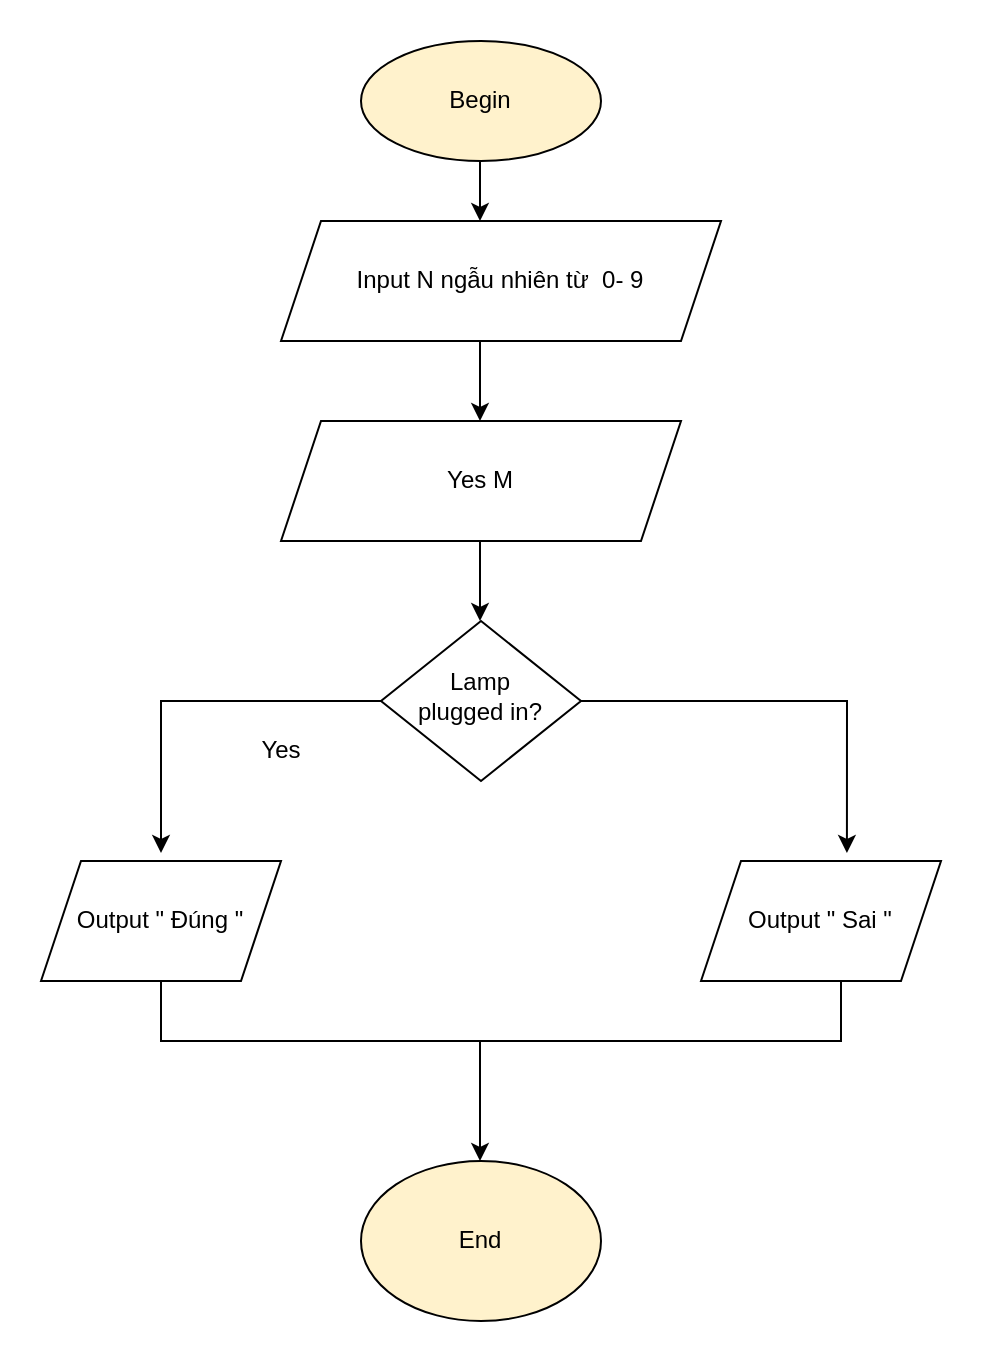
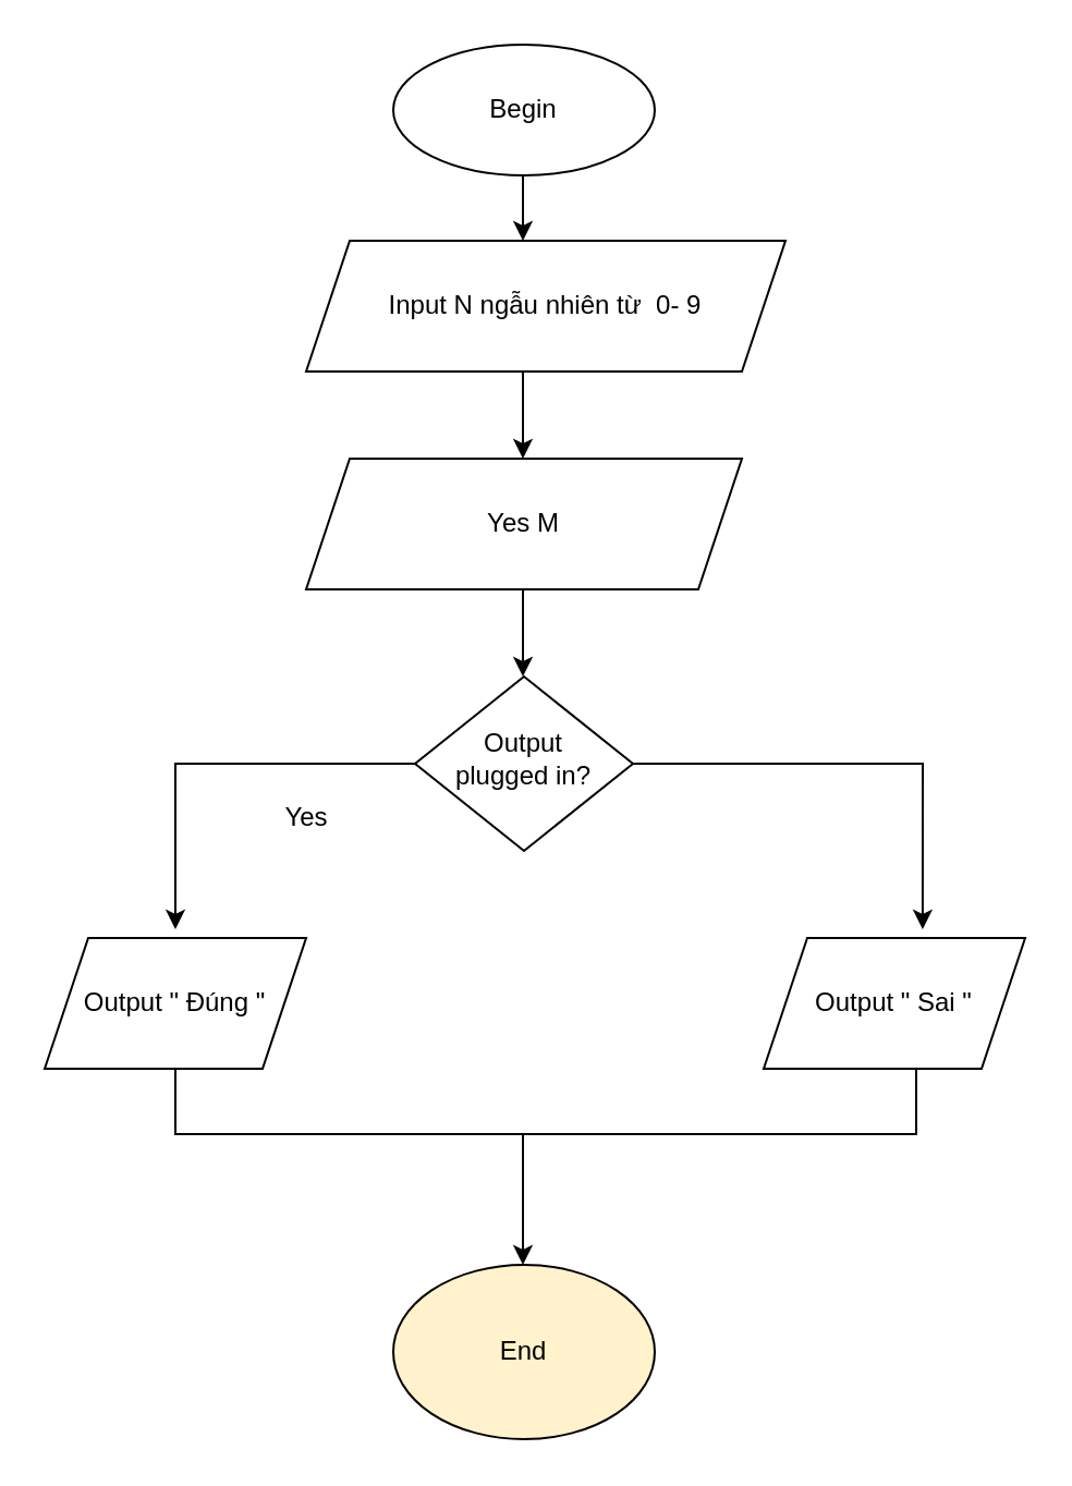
  <mxCell id="0" />
  <mxCell id="1" parent="0" />
- <mxCell id="2" value="Lamp&lt;br&gt;plugged in?" style="rhombus;whiteSpace=wrap;html=1;shadow=0;fontFamily=Helvetica;fontSize=12;align=center;strokeWidth=1;spacing=6;spacingTop=-4;" parent="1" vertex="1"><mxGeometry x="190" y="310" width="100" height="80" as="geometry" /></mxCell>
- <mxCell id="3" value="Begin" style="ellipse;whiteSpace=wrap;html=1;fillColor=#fff2cc;" vertex="1" parent="1"><mxGeometry x="180" y="20" width="120" height="60" as="geometry" /></mxCell>
+ <mxCell id="2" value="Output&lt;br&gt;plugged in?" style="rhombus;whiteSpace=wrap;html=1;shadow=0;fontFamily=Helvetica;fontSize=12;align=center;strokeWidth=1;spacing=6;spacingTop=-4;" parent="1" vertex="1"><mxGeometry x="190" y="310" width="100" height="80" as="geometry" /></mxCell>
+ <mxCell id="3" value="Begin" style="ellipse;whiteSpace=wrap;html=1;" vertex="1" parent="1"><mxGeometry x="180" y="20" width="120" height="60" as="geometry" /></mxCell>
  <mxCell id="4" value="Yes M" style="shape=parallelogram;perimeter=parallelogramPerimeter;whiteSpace=wrap;html=1;fixedSize=1;" vertex="1" parent="1"><mxGeometry x="140" y="210" width="200" height="60" as="geometry" /></mxCell>
  <mxCell id="5" value="Input N ngẫu nhiên từ&amp;nbsp; 0- 9" style="shape=parallelogram;perimeter=parallelogramPerimeter;whiteSpace=wrap;html=1;fixedSize=1;" vertex="1" parent="1"><mxGeometry x="140" y="110" width="220" height="60" as="geometry" /></mxCell>
  <mxCell id="6" value="Output &quot; Sai &quot;" style="shape=parallelogram;perimeter=parallelogramPerimeter;whiteSpace=wrap;html=1;fixedSize=1;" vertex="1" parent="1"><mxGeometry x="350" y="430" width="120" height="60" as="geometry" /></mxCell>
  <mxCell id="7" value="Output &quot; Đúng &quot;" style="shape=parallelogram;perimeter=parallelogramPerimeter;whiteSpace=wrap;html=1;fixedSize=1;" vertex="1" parent="1"><mxGeometry y="430" width="120" height="60" as="geometry" x="20" /></mxCell>
  <mxCell id="8" value="End" style="ellipse;whiteSpace=wrap;html=1;fillColor=#fff2cc;" vertex="1" parent="1"><mxGeometry x="180" y="580" width="120" height="80" as="geometry" /></mxCell>
  <mxCell id="9" value="" style="endArrow=classic;html=1;rounded=0;" edge="1" parent="1"><mxGeometry width="50" height="50" relative="1" as="geometry"><mxPoint x="239.5" y="80" as="sourcePoint" /><mxPoint x="239.5" y="110" as="targetPoint" /></mxGeometry></mxCell>
  <mxCell id="10" value="" style="endArrow=classic;html=1;rounded=0;" edge="1" parent="1"><mxGeometry width="50" height="50" relative="1" as="geometry"><mxPoint x="239.5" y="170" as="sourcePoint" /><mxPoint x="239.5" y="210" as="targetPoint" /><Array as="points"><mxPoint x="239.5" y="180" /></Array></mxGeometry></mxCell>
  <mxCell id="11" value="" style="endArrow=classic;html=1;rounded=0;" edge="1" parent="1"><mxGeometry width="50" height="50" relative="1" as="geometry"><mxPoint x="239.5" y="270" as="sourcePoint" /><mxPoint x="239.5" y="310" as="targetPoint" /><Array as="points" /></mxGeometry></mxCell>
  <mxCell id="12" value="" style="edgeStyle=segmentEdgeStyle;endArrow=classic;html=1;rounded=0;entryX=0.608;entryY=-0.067;entryDx=0;entryDy=0;entryPerimeter=0;" edge="1" parent="1" target="6"><mxGeometry width="50" height="50" relative="1" as="geometry"><mxPoint x="290" y="350" as="sourcePoint" /><mxPoint x="350" y="410" as="targetPoint" /></mxGeometry></mxCell>
  <mxCell id="13" value="" style="edgeStyle=segmentEdgeStyle;endArrow=classic;html=1;rounded=0;" edge="1" parent="1"><mxGeometry width="50" height="50" relative="1" as="geometry"><mxPoint x="190" y="350" as="sourcePoint" /><mxPoint x="80" y="426" as="targetPoint" /></mxGeometry></mxCell>
  <mxCell id="14" value="" style="shape=partialRectangle;whiteSpace=wrap;html=1;bottom=1;right=1;left=1;top=0;fillColor=none;routingCenterX=-0.5;" vertex="1" parent="1"><mxGeometry x="80" y="490" width="340" height="30" as="geometry" /></mxCell>
  <mxCell id="15" value="" style="endArrow=classic;html=1;rounded=0;" edge="1" parent="1"><mxGeometry width="50" height="50" relative="1" as="geometry"><mxPoint x="239.5" y="520" as="sourcePoint" /><mxPoint x="239.5" y="580" as="targetPoint" /></mxGeometry></mxCell>
  <mxCell id="16" value="Yes" style="text;html=1;align=center;verticalAlign=middle;resizable=0;points=[];autosize=1;strokeColor=none;fillColor=none;" vertex="1" parent="1"><mxGeometry x="120" y="365" width="40" height="20" as="geometry" /></mxCell>
